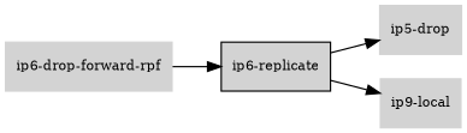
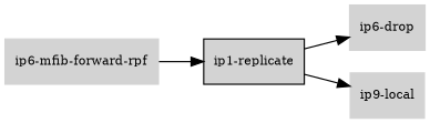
  digraph {
    rankdir=LR
    node [color=lightgray fillcolor=lightgray fontcolor=black fontsize=10 shape=box style=filled]
    edge [fontsize=8]
-   "ip6-replicate" [color=black]
-   "ip6-drop" [label="ip5-drop"]
+   "ip6-replicate" [color=black label="ip1-replicate"]
+   "ip6-drop"
    n3 [label="ip9-local"]
-   "ip6-mfib-forward-rpf" [label="ip6-drop-forward-rpf"]
+   "ip6-mfib-forward-rpf"
    "ip6-replicate" -> "ip6-drop"
    "ip6-replicate" -> n3
    "ip6-mfib-forward-rpf" -> "ip6-replicate"
  }
